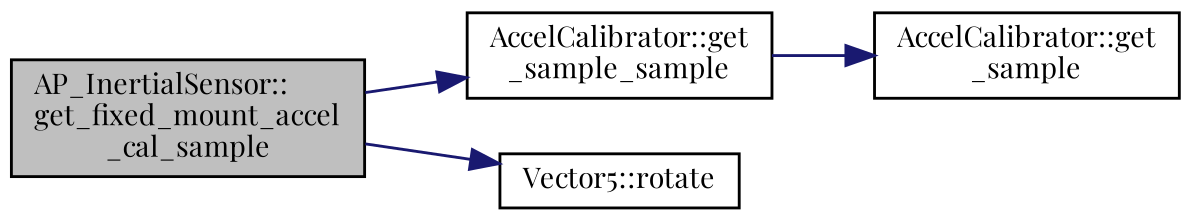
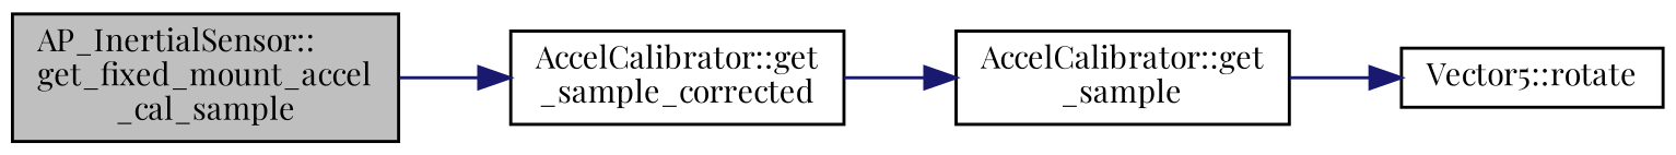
  digraph {
    fontname="Playfair Display"
    rankdir=LR
    node [color=black fillcolor=white fontname="Playfair Display" fontsize=10 shape=record style=filled]
    edge [color=midnightblue fontname="Playfair Display" fontsize=10 labelfontname=Helvetica labelfontsize=10 style=solid]
    n1 [fillcolor=grey75 fontcolor=black height=0.2 label="AP_InertialSensor::\lget_fixed_mount_accel\l_cal_sample" width=0.4]
-   n2 [height=0.2 label="AccelCalibrator::get\l_sample_sample" width=0.4]
+   n2 [height=0.2 label="AccelCalibrator::get\l_sample_corrected" width=0.4]
    n3 [height=0.2 label="Vector5::rotate" width=0.4]
    n4 [height=0.2 label="AccelCalibrator::get\l_sample" width=0.4]
    n1 -> n2
-   n1 -> n3
+   n4 -> n3
    n2 -> n4
  }
